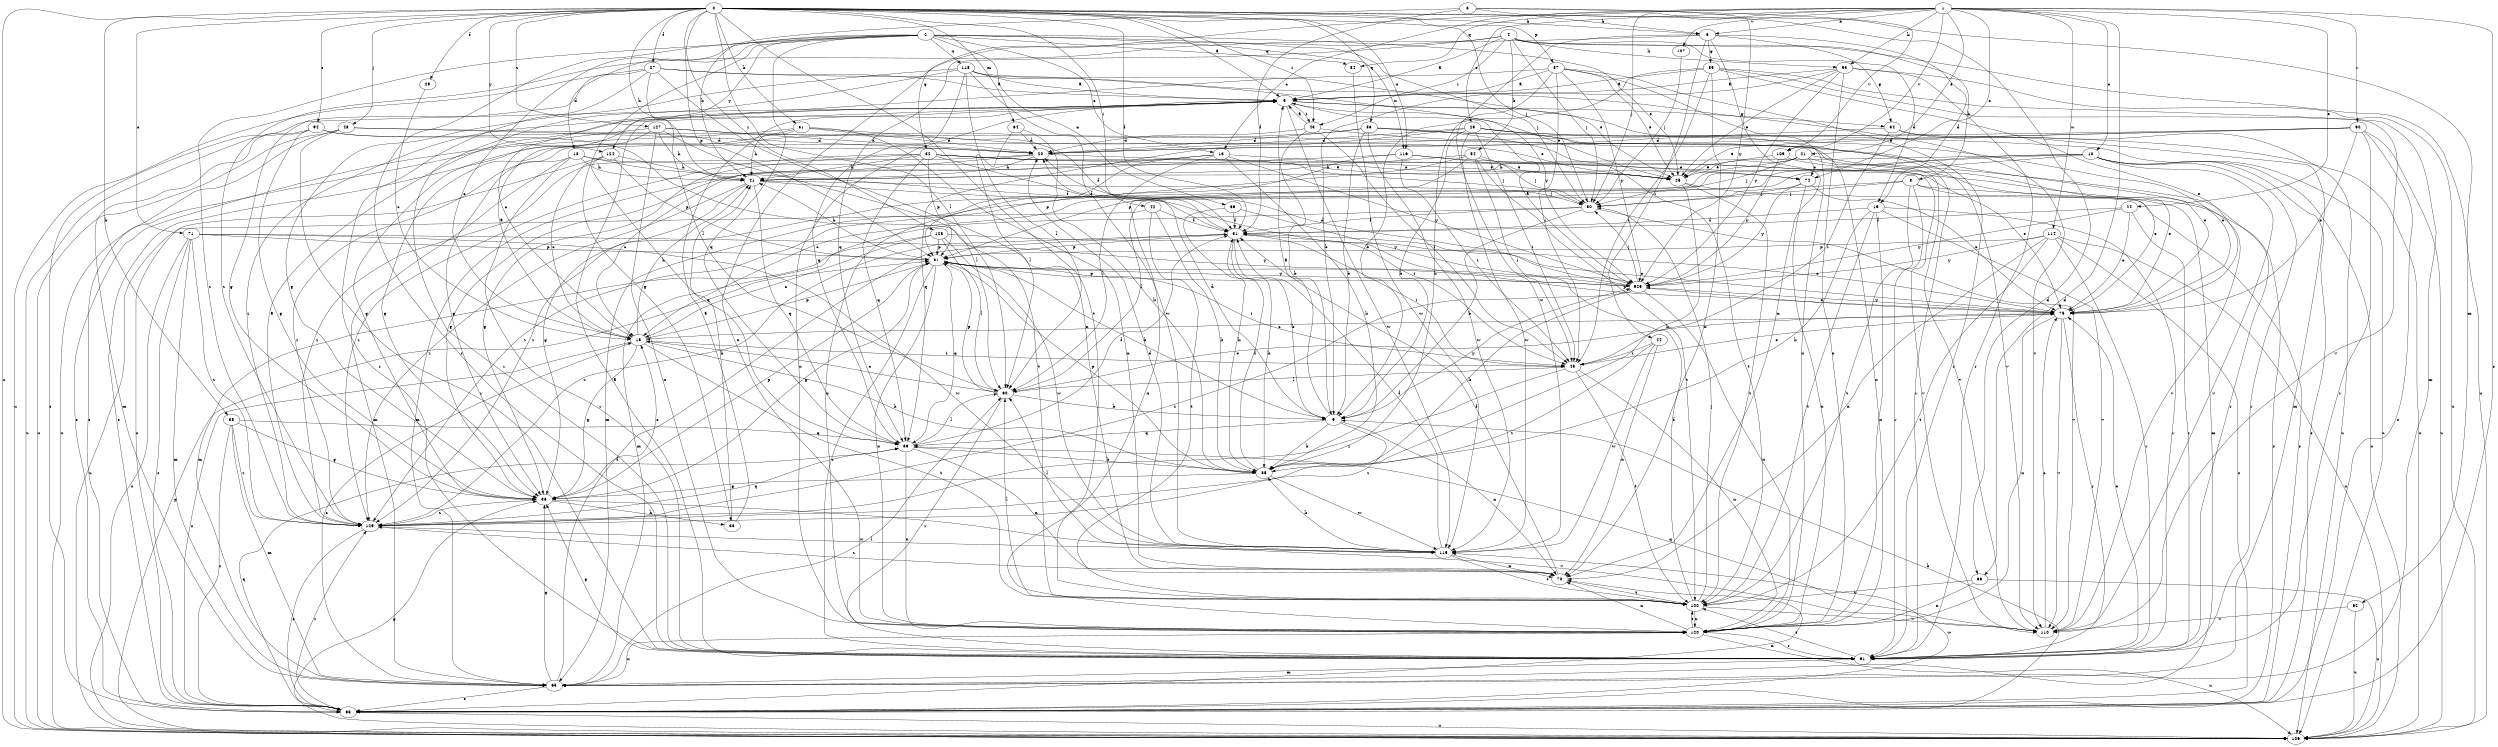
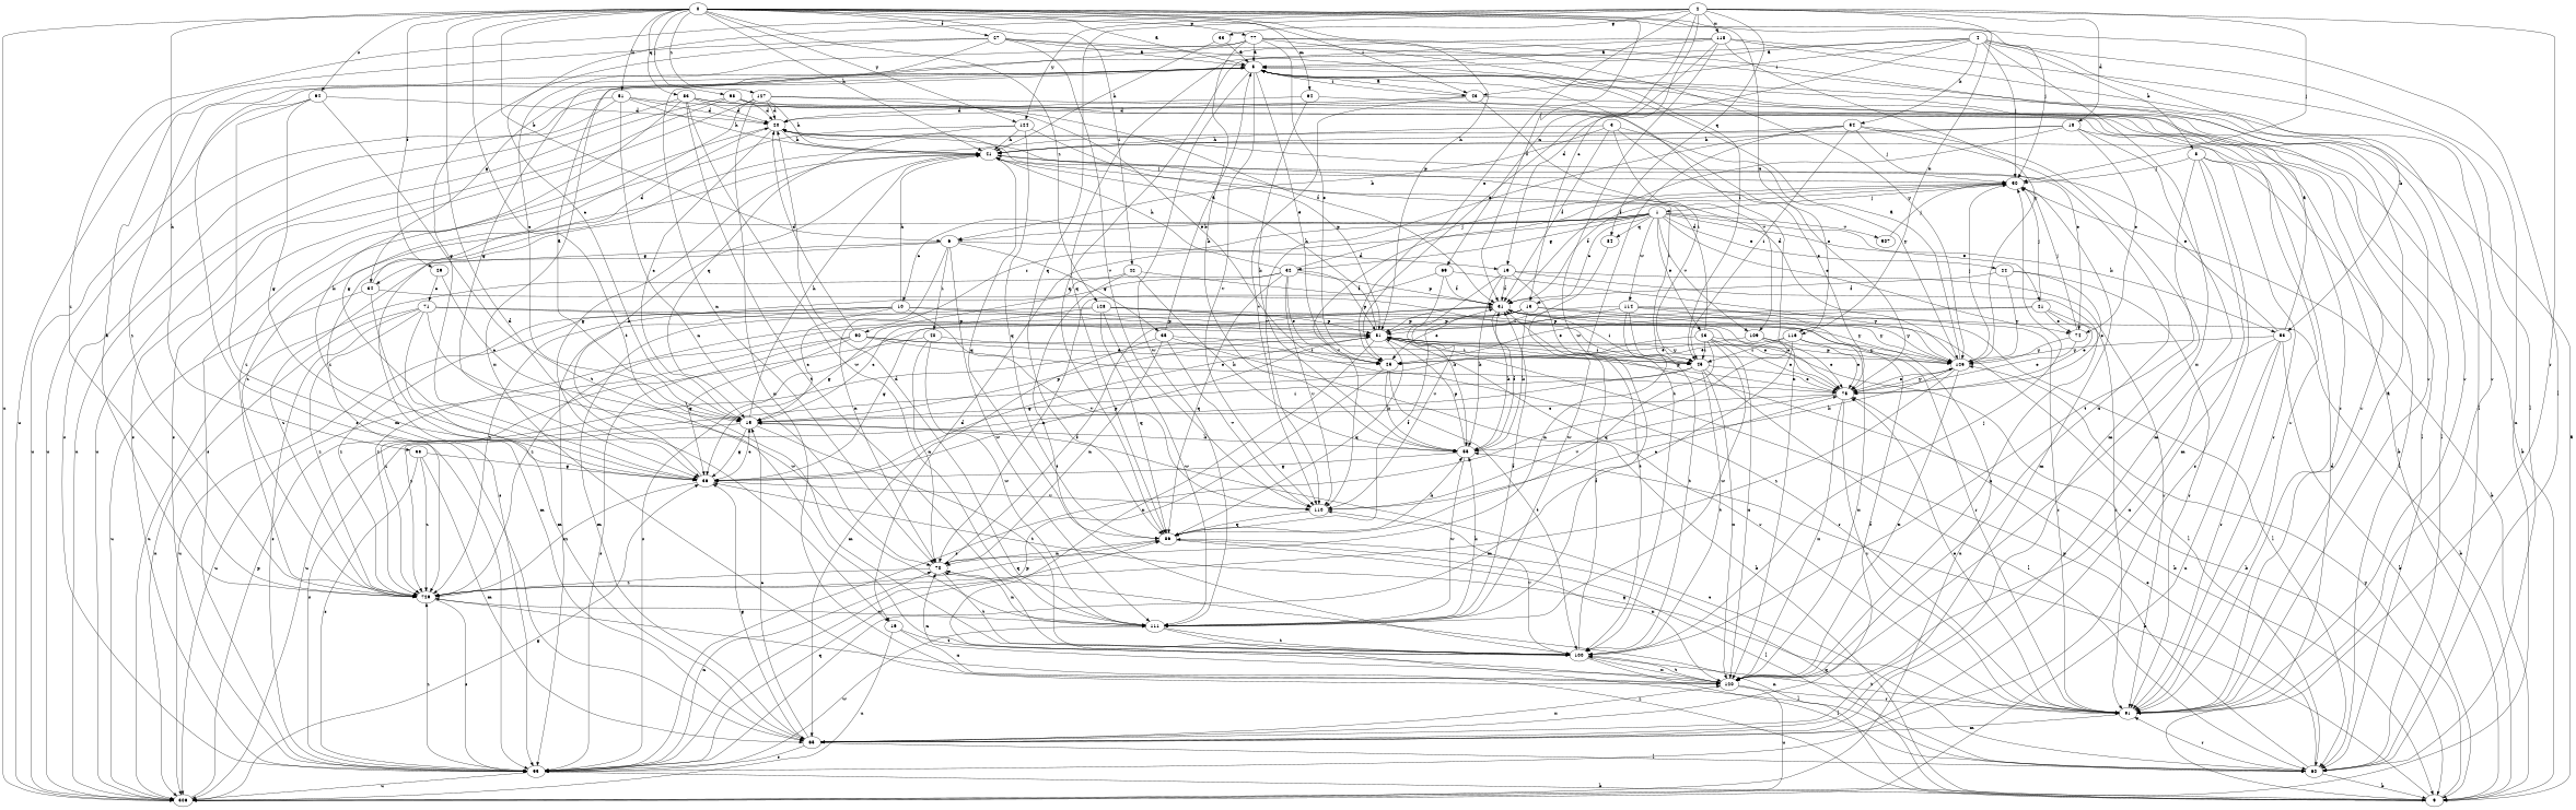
  strict digraph {
    0
    5
    6
-   16 [label=66]
+   16
    27
    29
    31
    38
    41
    42
    43
-   48
+   48 [label=98]
    50
    51
    60
-   62
    64
    71
-   77 [label=87]
+   77
    81
    83
    94
    100
-   106
+   106 [label=306]
    116
    124
    127
    128
    95
    25
-   129
+   129 [label=729]
    120
    34
    110
-   115
+   115 [label=111]
    19
    35
-   44
+   44 [label=40]
    70
    91
    36
    15
    9
-   55 [label=85]
+   55
    45
    75
    86
    65
    20
-   125 [label=925]
+   125
    1
    10
    13
    21
    23
    24
    32
    53
    74
    84
    90
-   107
+   107 [label=507]
    109
    114
    2
    18
    33
    69
    118
    3
    4
    8
    54
    0 -> 5 [label=a]
    0 -> 6 [label=b]
    0 -> 16 [label=d]
    0 -> 27 [label=f]
    0 -> 29 [label=f]
    0 -> 31 [label=f]
    0 -> 38 [label=h]
    0 -> 41 [label=h]
    0 -> 42 [label=i]
    0 -> 43 [label=i]
    0 -> 48 [label=j]
    0 -> 50 [label=j]
    0 -> 51 [label=k]
    0 -> 60 [label=l]
-   0 -> 62 [label=m]
    0 -> 64 [label=m]
-   0 -> 71 [label=o]
+   29 -> 71 [label=o]
    0 -> 77 [label=p]
    0 -> 81 [label=p]
    0 -> 83 [label=q]
    0 -> 94 [label=s]
    0 -> 100 [label=t]
    0 -> 106 [label=u]
    0 -> 116 [label=x]
    0 -> 124 [label=y]
    0 -> 127 [label=z]
    0 -> 128 [label=z]
    5 -> 43 [label=i]
    5 -> 95 [label=s]
    5 -> 25 [label=e]
    5 -> 129 [label=z]
    5 -> 120 [label=x]
    5 -> 34 [label=g]
    5 -> 110 [label=v]
    5 -> 115 [label=w]
    6 -> 129 [label=z]
    6 -> 34 [label=g]
    6 -> 115 [label=w]
    6 -> 19 [label=d]
    6 -> 35 [label=g]
    6 -> 44 [label=i]
    6 -> 70 [label=n]
    16 -> 100 [label=t]
    16 -> 106 [label=u]
    16 -> 120 [label=x]
    27 -> 5 [label=a]
    27 -> 60 [label=l]
    27 -> 106 [label=u]
    27 -> 110 [label=v]
    27 -> 70 [label=n]
    27 -> 91 [label=r]
    27 -> 36 [label=g]
    29 -> 15 [label=c]
    31 -> 81 [label=p]
    31 -> 129 [label=z]
    31 -> 9 [label=b]
    31 -> 55 [label=k]
    31 -> 45 [label=i]
    31 -> 75 [label=o]
    38 -> 95 [label=s]
    38 -> 129 [label=z]
    38 -> 36 [label=g]
-   38 -> 86 [label=q]
+   128 -> 86 [label=q]
    38 -> 65 [label=m]
    41 -> 50 [label=j]
    41 -> 129 [label=z]
    41 -> 36 [label=g]
    41 -> 45 [label=i]
    41 -> 86 [label=q]
    42 -> 31 [label=f]
    42 -> 100 [label=t]
    42 -> 106 [label=u]
    42 -> 55 [label=k]
    43 -> 5 [label=a]
    43 -> 110 [label=v]
    43 -> 9 [label=b]
    43 -> 45 [label=i]
    43 -> 20 [label=d]
    48 -> 106 [label=u]
    48 -> 95 [label=s]
    48 -> 91 [label=r]
    48 -> 75 [label=o]
    48 -> 20 [label=d]
    50 -> 31 [label=f]
    50 -> 110 [label=v]
    50 -> 9 [label=b]
    50 -> 65 [label=m]
    51 -> 31 [label=f]
    51 -> 41 [label=h]
    51 -> 106 [label=u]
    51 -> 95 [label=s]
    51 -> 70 [label=n]
    51 -> 20 [label=d]
    60 -> 81 [label=p]
    60 -> 91 [label=r]
    60 -> 15 [label=c]
    60 -> 9 [label=b]
    60 -> 75 [label=o]
-   62 -> 106 [label=u]
-   62 -> 110 [label=v]
    64 -> 60 [label=l]
    64 -> 55 [label=k]
    64 -> 20 [label=d]
    71 -> 81 [label=p]
    71 -> 106 [label=u]
    71 -> 95 [label=s]
    71 -> 129 [label=z]
    71 -> 115 [label=w]
    71 -> 65 [label=m]
    71 -> 125 [label=y]
    77 -> 5 [label=a]
    77 -> 25 [label=e]
    77 -> 120 [label=x]
    77 -> 91 [label=r]
    77 -> 15 [label=c]
    77 -> 55 [label=k]
    77 -> 45 [label=i]
    77 -> 125 [label=y]
    81 -> 41 [label=h]
    81 -> 120 [label=x]
    81 -> 91 [label=r]
    81 -> 36 [label=g]
    81 -> 9 [label=b]
    81 -> 45 [label=i]
    81 -> 86 [label=q]
    81 -> 125 [label=y]
    83 -> 100 [label=t]
    83 -> 106 [label=u]
    83 -> 115 [label=w]
    83 -> 91 [label=r]
-   83 -> 36 [label=g]
+   83 -> 36 [label=k]
    83 -> 9 [label=b]
    83 -> 20 [label=d]
    94 -> 100 [label=t]
    94 -> 106 [label=u]
    94 -> 36 [label=g]
    94 -> 65 [label=m]
    94 -> 20 [label=d]
    100 -> 31 [label=f]
    100 -> 50 [label=j]
    100 -> 60 [label=l]
    100 -> 120 [label=x]
    100 -> 110 [label=v]
    106 -> 81 [label=p]
    106 -> 36 [label=g]
    116 -> 25 [label=e]
    116 -> 120 [label=x]
    116 -> 45 [label=i]
    116 -> 75 [label=o]
-   116 -> 65 [label=m]
+   116 -> 95 [label=m]
    124 -> 41 [label=h]
    124 -> 81 [label=p]
    124 -> 95 [label=s]
-   124 -> 15 [label=c]
+   124 -> 15 [label=q]
    124 -> 86 [label=q]
    127 -> 41 [label=h]
    127 -> 60 [label=l]
    127 -> 95 [label=s]
    127 -> 25 [label=e]
    127 -> 120 [label=x]
    127 -> 36 [label=g]
    127 -> 20 [label=d]
    128 -> 60 [label=l]
    128 -> 81 [label=p]
    128 -> 115 [label=w]
    128 -> 15 [label=c]
    128 -> 75 [label=o]
    128 -> 65 [label=m]
    95 -> 106 [label=u]
    95 -> 129 [label=z]
    95 -> 115 [label=w]
    95 -> 70 [label=n]
    95 -> 9 [label=b]
    95 -> 86 [label=q]
    25 -> 100 [label=t]
-   25 -> 95 [label=s]
+   25 -> 95 [label=p]
    25 -> 55 [label=k]
    129 -> 5 [label=a]
    129 -> 95 [label=s]
    129 -> 115 [label=w]
    129 -> 86 [label=q]
    120 -> 100 [label=t]
    120 -> 106 [label=u]
    120 -> 70 [label=n]
    120 -> 91 [label=r]
    34 -> 106 [label=u]
    34 -> 45 [label=i]
    34 -> 65 [label=m]
    34 -> 20 [label=d]
    110 -> 75 [label=c]
    110 -> 86 [label=q]
    115 -> 31 [label=f]
    115 -> 60 [label=l]
    115 -> 100 [label=t]
    115 -> 70 [label=n]
    115 -> 55 [label=k]
    115 -> 20 [label=d]
    19 -> 31 [label=f]
    19 -> 100 [label=t]
    19 -> 120 [label=x]
    19 -> 110 [label=v]
    19 -> 91 [label=r]
    19 -> 55 [label=k]
    35 -> 5 [label=a]
    35 -> 110 [label=v]
    35 -> 70 [label=n]
    35 -> 9 [label=b]
    35 -> 45 [label=i]
-   35 -> 75 [label=o]
+   3 -> 75 [label=o]
    35 -> 65 [label=m]
    44 -> 129 [label=z]
    44 -> 115 [label=w]
    44 -> 70 [label=n]
    44 -> 45 [label=i]
    70 -> 31 [label=f]
    70 -> 100 [label=t]
    70 -> 129 [label=z]
    91 -> 5 [label=a]
    91 -> 100 [label=t]
    91 -> 36 [label=g]
    91 -> 75 [label=o]
    91 -> 65 [label=m]
-   36 -> 33 [label=h]
+   36 -> 41 [label=h]
    36 -> 81 [label=p]
    36 -> 129 [label=z]
    36 -> 110 [label=v]
    36 -> 15 [label=c]
    15 -> 5 [label=a]
    15 -> 41 [label=h]
    15 -> 81 [label=p]
    15 -> 100 [label=t]
    15 -> 95 [label=s]
    15 -> 36 [label=g]
    15 -> 55 [label=k]
-   15 -> 45 [label=i]
+   45 -> 15 [label=i]
    9 -> 5 [label=a]
    9 -> 129 [label=z]
    9 -> 70 [label=n]
    9 -> 55 [label=k]
    9 -> 86 [label=q]
    9 -> 20 [label=d]
    9 -> 125 [label=y]
    55 -> 31 [label=f]
    55 -> 81 [label=p]
    55 -> 115 [label=w]
    55 -> 36 [label=g]
    45 -> 60 [label=l]
    45 -> 100 [label=t]
    45 -> 129 [label=z]
    45 -> 120 [label=x]
    45 -> 75 [label=o]
    75 -> 81 [label=p]
    75 -> 120 [label=x]
    75 -> 110 [label=v]
    75 -> 91 [label=r]
    75 -> 15 [label=c]
    75 -> 125 [label=y]
    86 -> 31 [label=f]
    86 -> 60 [label=l]
    86 -> 120 [label=x]
    86 -> 70 [label=n]
    86 -> 55 [label=k]
    65 -> 31 [label=f]
    65 -> 60 [label=l]
    65 -> 95 [label=s]
    65 -> 120 [label=x]
    65 -> 36 [label=g]
    65 -> 15 [label=c]
    20 -> 41 [label=h]
    20 -> 129 [label=z]
    20 -> 15 [label=c]
    20 -> 74 [label=o]
    125 -> 5 [label=a]
    125 -> 50 [label=j]
    125 -> 81 [label=p]
    125 -> 129 [label=z]
    125 -> 120 [label=x]
    125 -> 55 [label=k]
    125 -> 75 [label=o]
    125 -> 20 [label=d]
    1 -> 6 [label=b]
    1 -> 16 [label=d]
-   1 -> 50 [label=j]
+   50 -> 1 [label=j]
    1 -> 95 [label=s]
    1 -> 10 [label=c]
    1 -> 13 [label=c]
    1 -> 21 [label=e]
    1 -> 23 [label=e]
    1 -> 24 [label=e]
    1 -> 32 [label=g]
    1 -> 53 [label=k]
    1 -> 74 [label=o]
    1 -> 84 [label=q]
    1 -> 90 [label=r]
    1 -> 107 [label=v]
    1 -> 109 [label=v]
    1 -> 114 [label=w]
    10 -> 41 [label=h]
    10 -> 81 [label=p]
    10 -> 106 [label=u]
    10 -> 95 [label=s]
    10 -> 129 [label=z]
    10 -> 110 [label=v]
    10 -> 91 [label=r]
    10 -> 15 [label=c]
    13 -> 60 [label=l]
    13 -> 81 [label=p]
    13 -> 25 [label=e]
    13 -> 36 [label=g]
    13 -> 55 [label=k]
    13 -> 125 [label=y]
    21 -> 50 [label=j]
    21 -> 25 [label=e]
    21 -> 129 [label=z]
    21 -> 91 [label=r]
    21 -> 75 [label=o]
    21 -> 74 [label=o]
    23 -> 106 [label=u]
    23 -> 120 [label=x]
    23 -> 115 [label=w]
    23 -> 9 [label=b]
    23 -> 45 [label=i]
    23 -> 75 [label=o]
    23 -> 86 [label=q]
    23 -> 20 [label=d]
    24 -> 31 [label=f]
    24 -> 91 [label=r]
    24 -> 75 [label=o]
    24 -> 125 [label=y]
-   32 -> 31 [label=f]
+   32 -> 31 [label=p]
    32 -> 41 [label=h]
    32 -> 50 [label=j]
    32 -> 81 [label=p]
    32 -> 25 [label=e]
    32 -> 129 [label=z]
    32 -> 110 [label=v]
    32 -> 36 [label=g]
    32 -> 86 [label=q]
    53 -> 5 [label=a]
    53 -> 106 [label=u]
-   53 -> 25 [label=e]
+   53 -> 41 [label=e]
    53 -> 120 [label=x]
    53 -> 91 [label=r]
    53 -> 9 [label=b]
    53 -> 125 [label=y]
    74 -> 50 [label=j]
-   74 -> 120 [label=x]
    74 -> 75 [label=o]
    74 -> 125 [label=y]
    84 -> 115 [label=w]
    90 -> 106 [label=u]
    90 -> 95 [label=s]
    90 -> 25 [label=e]
    90 -> 91 [label=r]
    90 -> 36 [label=g]
    90 -> 75 [label=o]
    90 -> 20 [label=d]
    107 -> 50 [label=j]
+   109 -> 95 [label=s]
    109 -> 25 [label=e]
    109 -> 75 [label=o]
    109 -> 125 [label=y]
    114 -> 81 [label=p]
    114 -> 100 [label=t]
    114 -> 106 [label=u]
    114 -> 95 [label=s]
    114 -> 70 [label=n]
    114 -> 91 [label=r]
    114 -> 125 [label=y]
    2 -> 50 [label=j]
    2 -> 116 [label=x]
    2 -> 124 [label=y]
    2 -> 25 [label=e]
    2 -> 129 [label=z]
    2 -> 91 [label=r]
    2 -> 15 [label=c]
    2 -> 86 [label=q]
    2 -> 13 [label=c]
    2 -> 84 [label=q]
    2 -> 18 [label=d]
    2 -> 33 [label=g]
    2 -> 69 [label=n]
    2 -> 118 [label=x]
    18 -> 31 [label=f]
    18 -> 41 [label=h]
    18 -> 129 [label=z]
    18 -> 91 [label=r]
    18 -> 65 [label=m]
    18 -> 74 [label=o]
    33 -> 5 [label=a]
    33 -> 41 [label=h]
    69 -> 31 [label=f]
+   69 -> 70 [label=n]
    69 -> 55 [label=k]
    69 -> 125 [label=y]
    118 -> 5 [label=a]
    118 -> 60 [label=l]
    118 -> 25 [label=e]
    118 -> 115 [label=w]
    118 -> 91 [label=r]
    118 -> 36 [label=g]
    118 -> 86 [label=q]
    118 -> 125 [label=y]
    3 -> 6 [label=b]
    3 -> 31 [label=f]
    3 -> 41 [label=h]
    3 -> 125 [label=y]
    3 -> 109 [label=v]
    4 -> 5 [label=a]
    4 -> 43 [label=i]
    4 -> 50 [label=j]
    4 -> 106 [label=u]
    4 -> 120 [label=x]
    4 -> 19 [label=d]
    4 -> 86 [label=q]
    4 -> 53 [label=k]
    4 -> 8 [label=b]
    4 -> 54 [label=k]
    8 -> 50 [label=j]
    8 -> 60 [label=l]
    8 -> 100 [label=t]
    8 -> 95 [label=s]
    8 -> 91 [label=r]
    8 -> 65 [label=m]
    54 -> 41 [label=h]
    54 -> 50 [label=j]
    54 -> 100 [label=t]
    54 -> 120 [label=x]
    54 -> 110 [label=v]
    54 -> 45 [label=i]
    54 -> 65 [label=m]
  }
